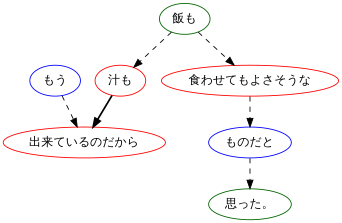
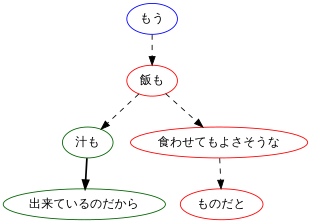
  digraph {
    fontname="DejaVu Sans"
    node [color=darkgreen fontname="DejaVu Sans"]
    edge [fontname="DejaVu Sans" style=dashed]
    n1 [color=blue label="もう"]
-   n2 [color=red label="出来ているのだから"]
-   n3 [label="飯も"]
-   n4 [color=red label="汁も"]
+   n2 [label="出来ているのだから"]
+   n3 [color=red label="飯も"]
+   n4 [label="汁も"]
    n5 [color=red label="食わせてもよさそうな"]
-   n6 [color=blue label="ものだと"]
-   n7 [label="思った。"]
-   n1 -> n2
+   n6 [color=red label="ものだと"]
+   n1 -> n3
    n3 -> n4
    n3 -> n5
    n4 -> n2 [style=bold]
    n5 -> n6
-   n6 -> n7
  }
